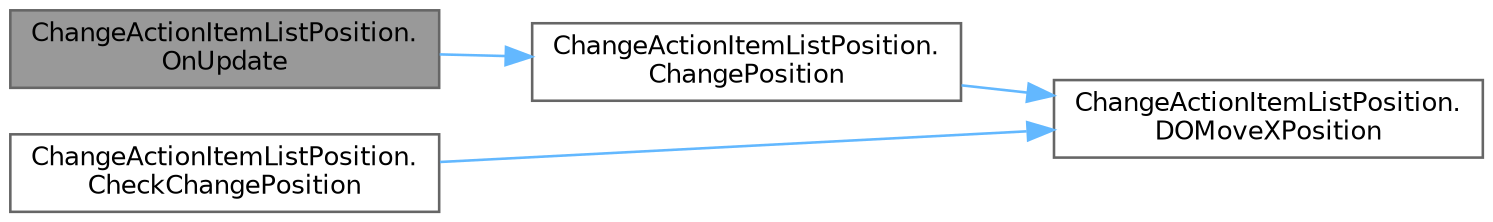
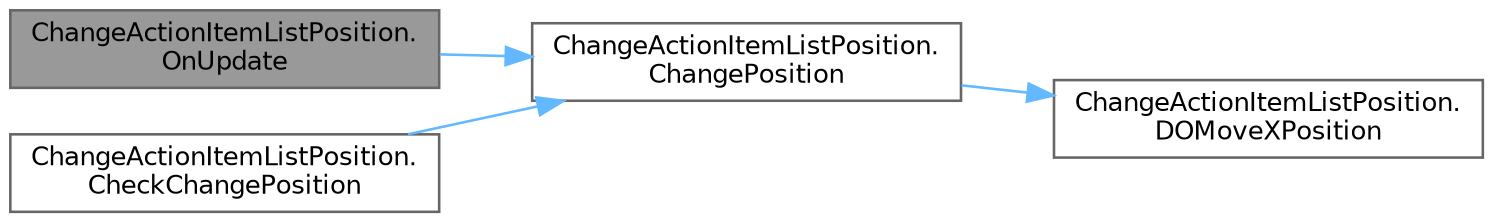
  digraph {
    rankdir=LR
    node [color=grey40 fillcolor=white fontname=Helvetica fontsize=10 shape=box style=filled]
    edge [color=steelblue1 fontname=Helvetica fontsize=10 labelfontname=Helvetica labelfontsize=10 style=solid]
    n1 [color=gray40 fillcolor=grey60 fontcolor=black height=0.2 label="ChangeActionItemListPosition.\lOnUpdate" width=0.4]
    n2 [height=0.2 label="ChangeActionItemListPosition.\lChangePosition" width=0.4]
    n3 [height=0.2 label="ChangeActionItemListPosition.\lCheckChangePosition" width=0.4]
    n4 [height=0.2 label="ChangeActionItemListPosition.\lDOMoveXPosition" width=0.4]
    n1 -> n2
    n2 -> n4
-   n3 -> n4
+   n3 -> n2
  }
